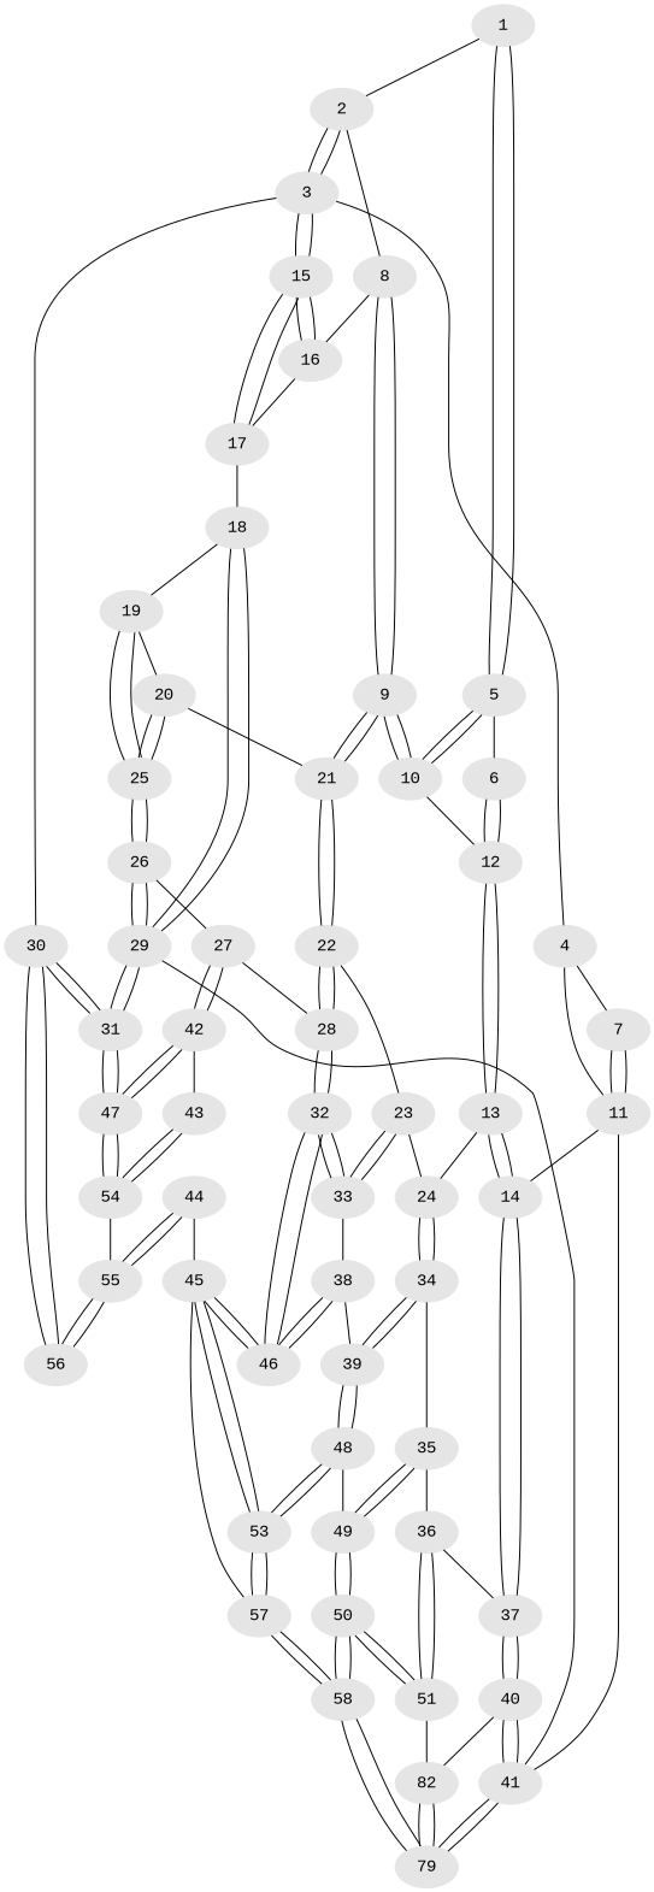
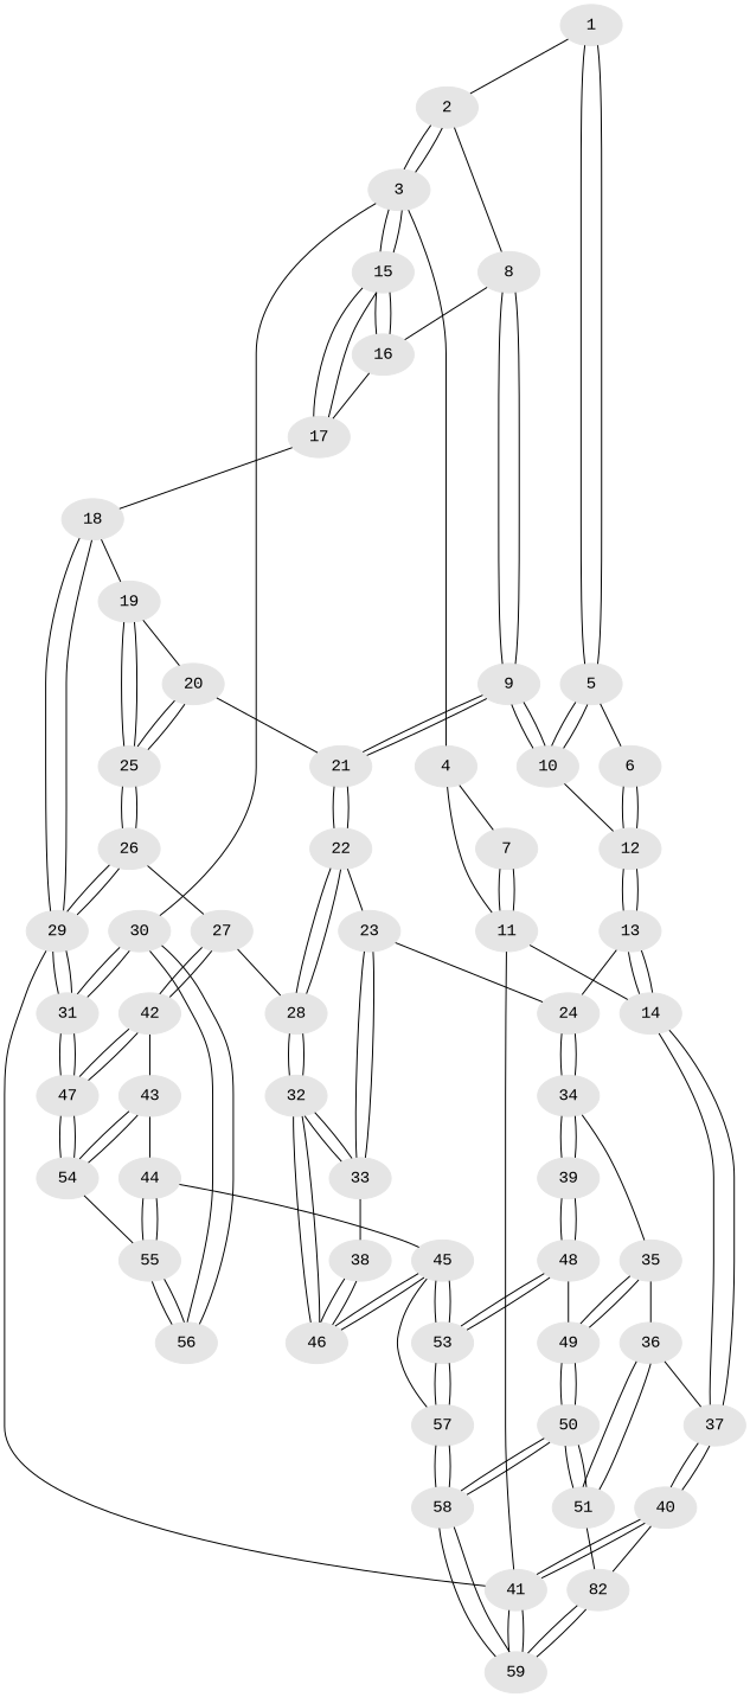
  graph {
    fontname="Liberation Mono"
    node [color=gray90 fontname="Liberation Mono" style=filled]
    edge [fontname="Liberation Mono"]
    1
    2
    5
    3
    8
    6
    10
    4
    15
    30
    9
    16
    7
    11
    17
    31
    56
    14
    41
    12
    13
    21
    22
    37
-   59 [label=79]
+   59
    24
    34
    40
    18
    19
    29
    20
    25
    26
    23
    28
    33
    32
    38
    35
    39
    27
    42
    47
    43
    46
    54
    36
    49
    48
    51
    50
    n53 [label=82]
    53
    44
    45
    55
    57
    58
    1 -- 2
    1 -- 5
    1 -- 5
    2 -- 3
    2 -- 3
    2 -- 8
    5 -- 6
    5 -- 10
    5 -- 10
    3 -- 4
    3 -- 15
    3 -- 15
    3 -- 30
    8 -- 9
    8 -- 9
    8 -- 16
    6 -- 12
    6 -- 12
    10 -- 12
    4 -- 7
    4 -- 11
    15 -- 16
    15 -- 16
    15 -- 17
    15 -- 17
    30 -- 31
    30 -- 31
    30 -- 56
    30 -- 56
    9 -- 10
    9 -- 10
    9 -- 21
    9 -- 21
    16 -- 17
    7 -- 11
    7 -- 11
    11 -- 14
    11 -- 41
    17 -- 18
    31 -- 47
    31 -- 47
    14 -- 37
    14 -- 37
    41 -- 59
    41 -- 59
    12 -- 13
    12 -- 13
    13 -- 14
    13 -- 14
    13 -- 24
    21 -- 22
    21 -- 22
    22 -- 23
    22 -- 28
    22 -- 28
    37 -- 40
    37 -- 40
    24 -- 34
    24 -- 34
    34 -- 35
    34 -- 39
    34 -- 39
    40 -- 41
    40 -- 41
    40 -- n53
    18 -- 19
    18 -- 29
    18 -- 29
    19 -- 20
    19 -- 25
    19 -- 25
    29 -- 31
    29 -- 31
    29 -- 41
    20 -- 21
    20 -- 25
    20 -- 25
    25 -- 26
    25 -- 26
    26 -- 29
    26 -- 29
    26 -- 27
    23 -- 24
    23 -- 33
    23 -- 33
    28 -- 32
    28 -- 32
    33 -- 38
    32 -- 33
    32 -- 33
    32 -- 46
    32 -- 46
-   38 -- 39
    38 -- 46
    38 -- 46
    35 -- 36
    35 -- 49
    35 -- 49
    39 -- 48
    39 -- 48
    27 -- 28
    27 -- 42
    27 -- 42
    42 -- 47
    42 -- 47
    42 -- 43
    47 -- 54
    47 -- 54
    43 -- 54
    43 -- 54
+   43 -- 44
    54 -- 55
    36 -- 37
    36 -- 51
    36 -- 51
    49 -- 50
    49 -- 50
    48 -- 49
    48 -- 53
    48 -- 53
    51 -- n53
    50 -- 51
    50 -- 51
    50 -- 58
    50 -- 58
    n53 -- 59
    n53 -- 59
    53 -- 57
    53 -- 57
    44 -- 45
    44 -- 55
    44 -- 55
    45 -- 46
    45 -- 46
    45 -- 53
    45 -- 53
    45 -- 57
    55 -- 56
    55 -- 56
    57 -- 58
    57 -- 58
    58 -- 59
    58 -- 59
  }
